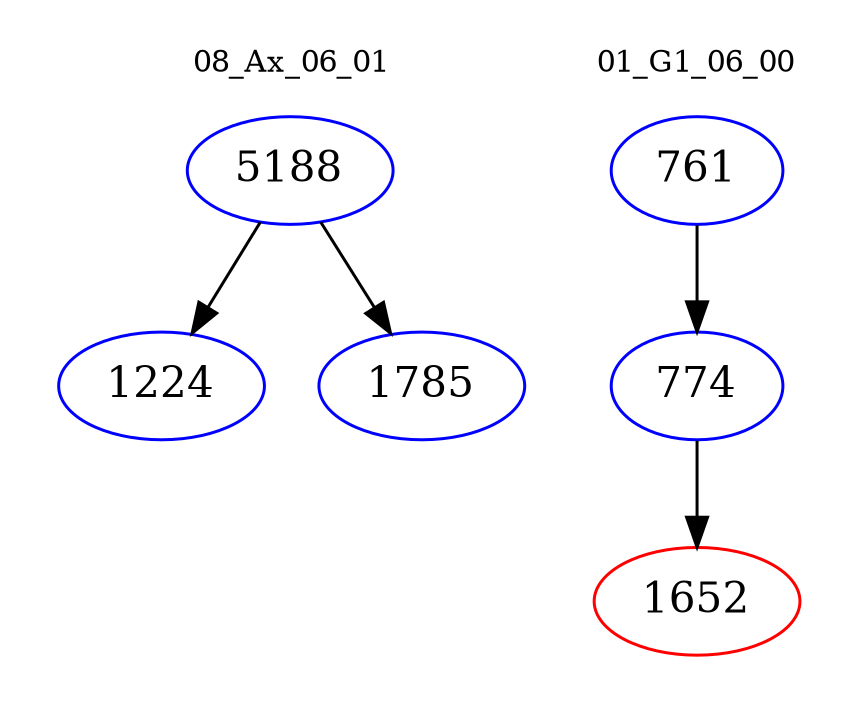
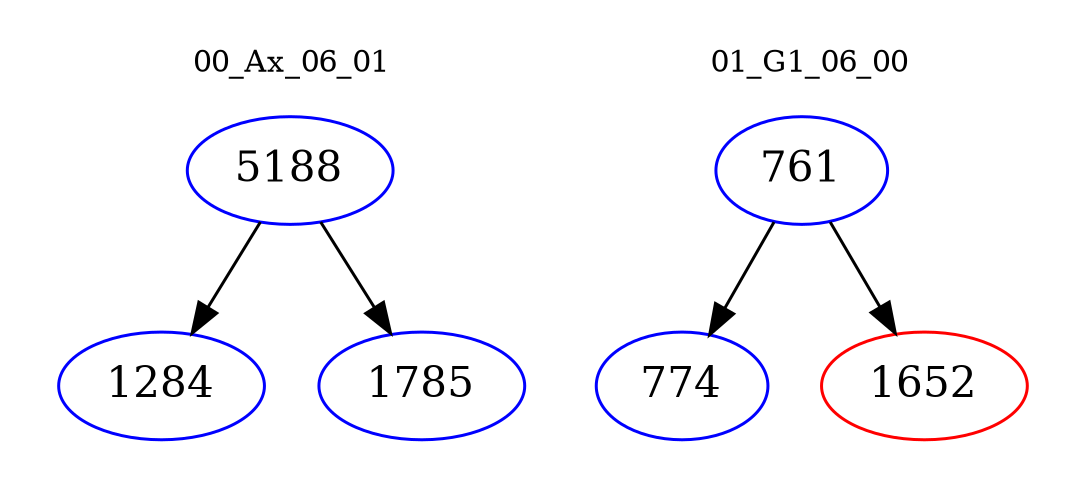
  digraph {
    node [color=blue]
    edge [color=black]
    n1 [label=5188]
-   n2 [label=1224]
+   n2 [label=1284]
    n3 [label=1785]
    n4 [label=761]
    n5 [label=774]
    n6 [color=red label=1652]
    subgraph cluster_1 {
      color=white
      fontsize=10
-     label="08_Ax_06_01"
+     label="00_Ax_06_01"
      n1
      n2
      n3
    }
    subgraph cluster_2 {
      color=white
      fontsize=10
      label="01_G1_06_00"
      n4
      n5
      n6
    }
    n1 -> n2
    n1 -> n3
    n4 -> n5
-   n5 -> n6
+   n4 -> n6
  }
